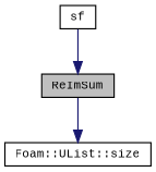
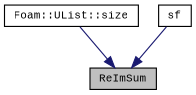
  digraph {
    fontname="Liberation Mono"
    rankdir=TB
    node [color=black fontname="Liberation Mono" fontsize=10 shape=record]
    edge [color=midnightblue fontname="Liberation Mono" fontsize=10 labelfontname=Helvetica labelfontsize=10 style=solid]
    n1 [fillcolor=grey75 fontcolor=black height=0.2 label=ReImSum style=filled width=0.4]
    n2 [height=0.2 label="Foam::UList::size" width=0.4]
    n3 [height=0.2 label=sf width=0.4]
-   n1 -> n2
+   n2 -> n1
    n3 -> n1
  }
